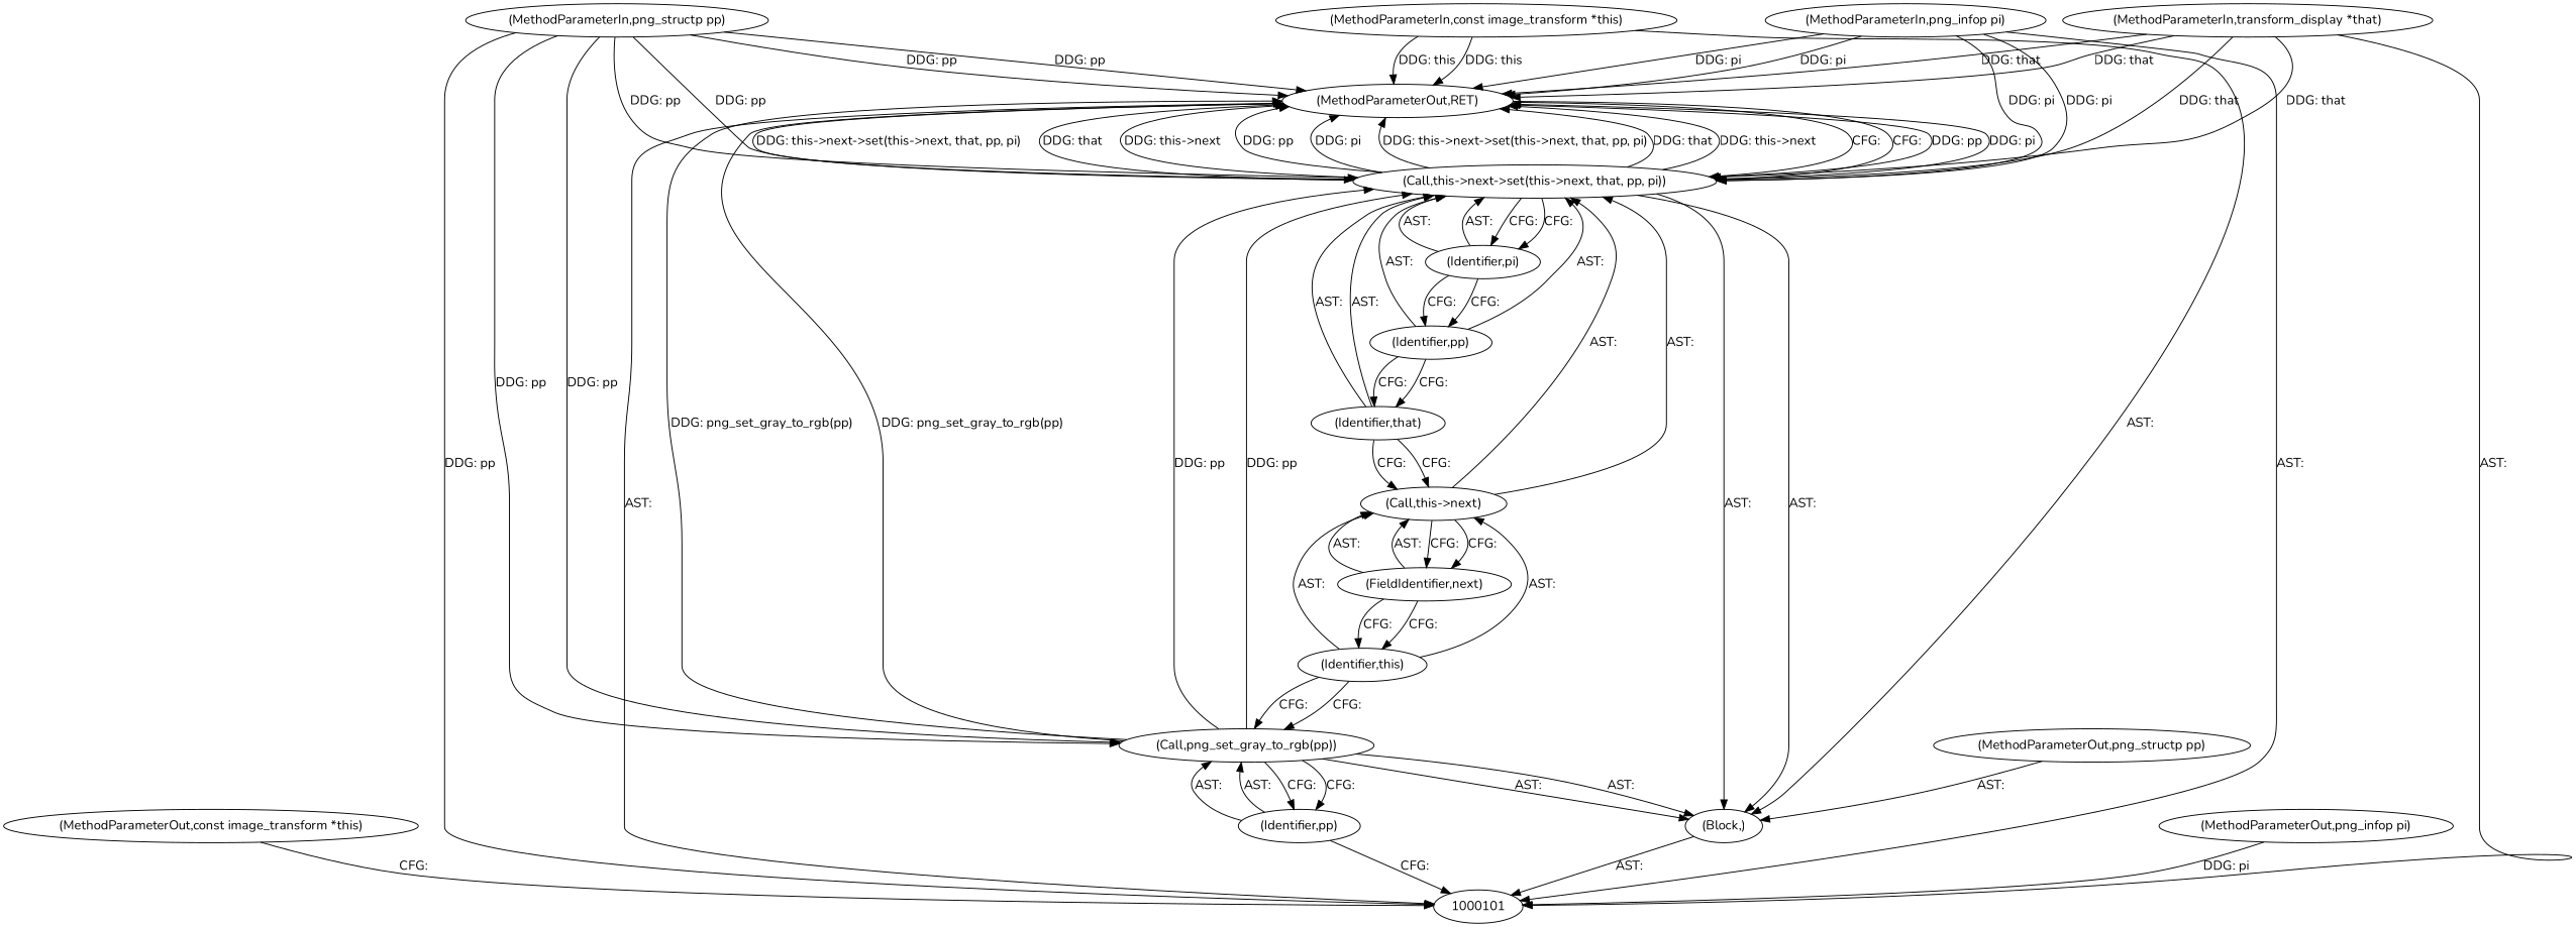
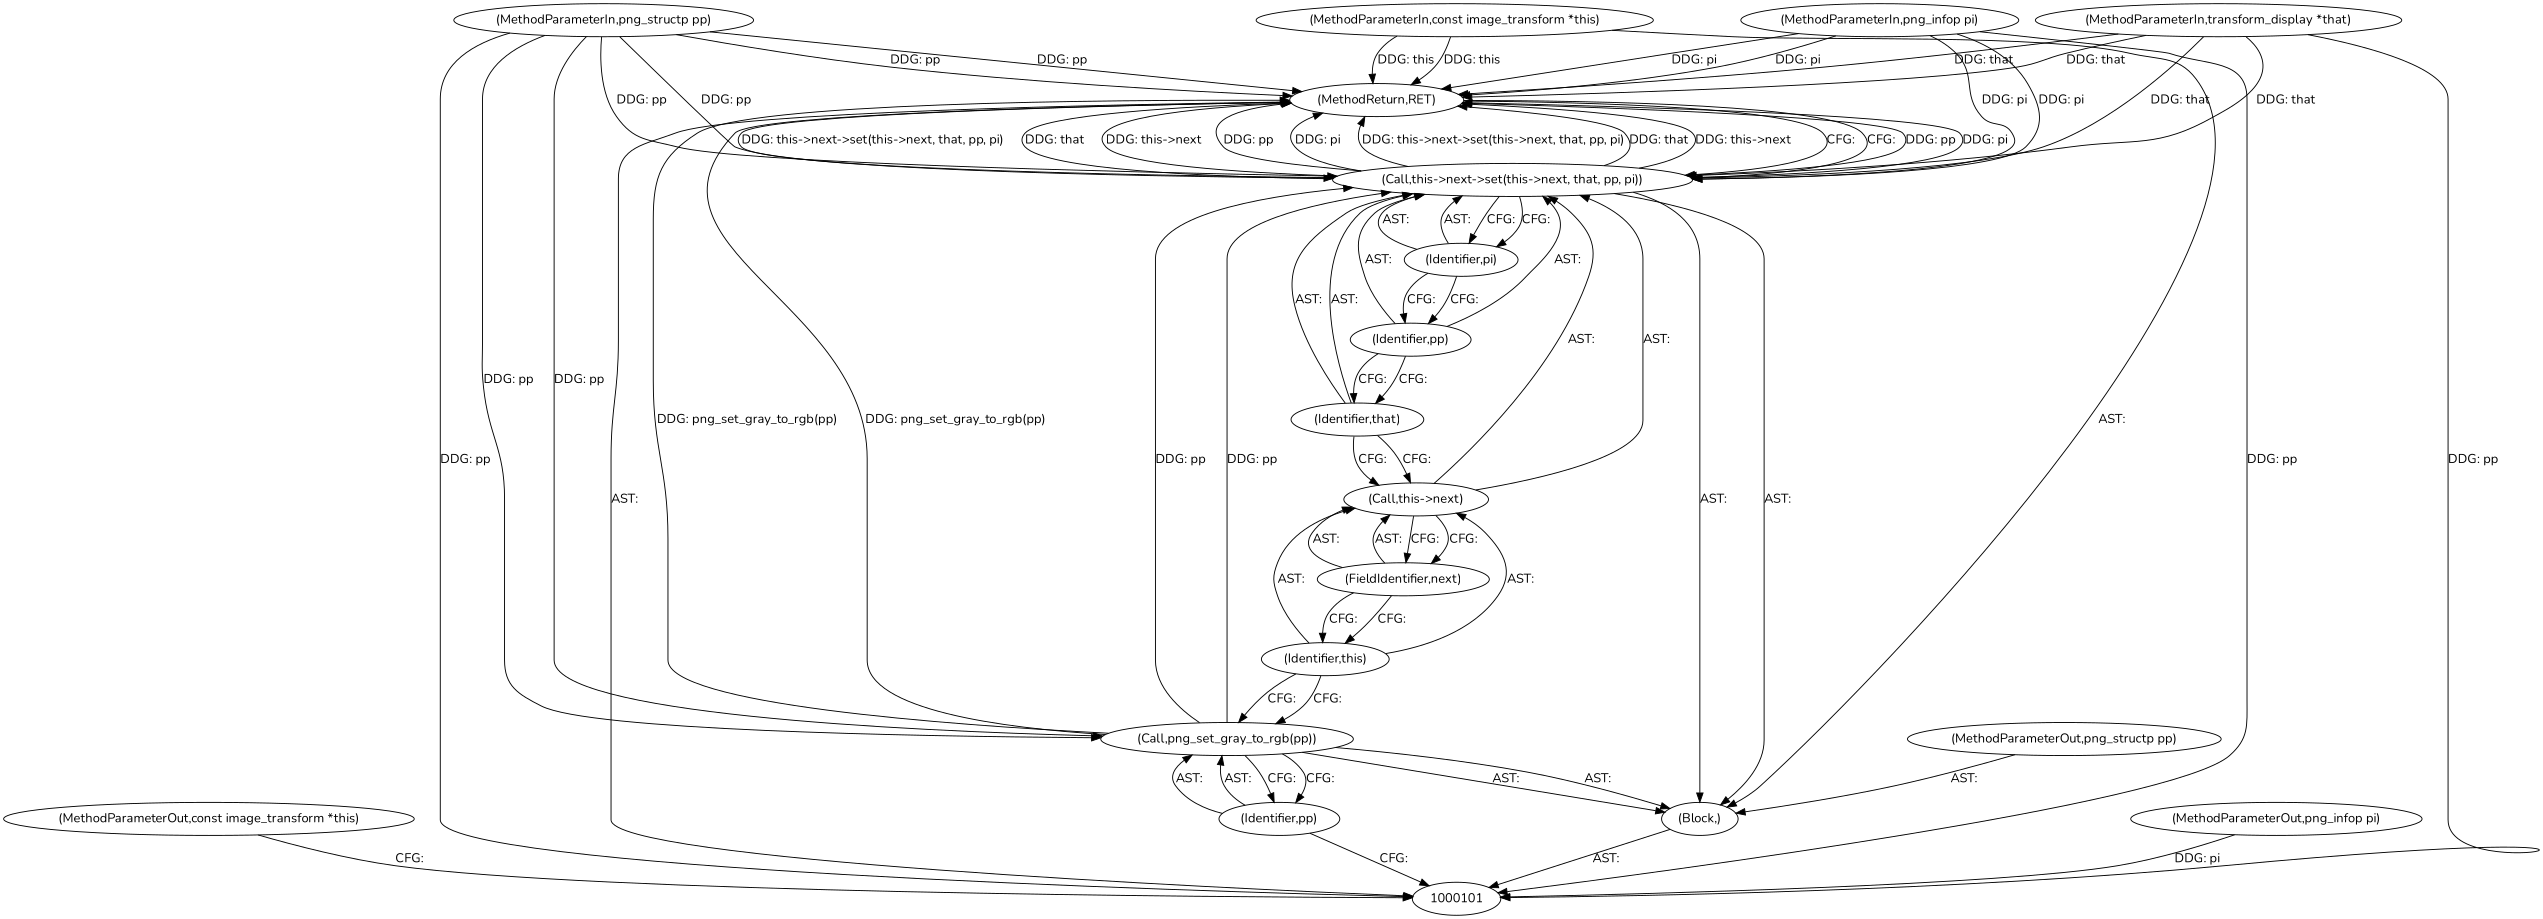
  digraph {
    fontname=Nunito
    node [fontname=Nunito]
    edge [fontname=Nunito]
-   n1 [label="(MethodParameterOut,RET)"]
+   n1 [label="(MethodReturn,RET)"]
    n2 [label="(Call,this->next->set(this->next, that, pp, pi))"]
    1000101
    n4 [label="(Block,)"]
    n5 [label="(Identifier,pi)"]
    n6 [label="(MethodParameterIn,const image_transform *this)"]
    n7 [label="(MethodParameterOut,const image_transform *this)"]
    n8 [label="(MethodParameterIn,png_structp pp)"]
    n9 [label="(Call,png_set_gray_to_rgb(pp))"]
    n10 [label="(Identifier,pp)"]
    n11 [label="(MethodParameterOut,png_structp pp)"]
    n12 [label="(MethodParameterIn,png_infop pi)"]
    n13 [label="(MethodParameterOut,png_infop pi)"]
    n14 [label="(MethodParameterIn,transform_display *that)"]
    n15 [label="(Call,this->next)"]
    n16 [label="(FieldIdentifier,next)"]
    n17 [label="(Identifier,this)"]
    n18 [label="(Identifier,that)"]
    n19 [label="(Identifier,pp)"]
    n1 -> n2 [label="CFG: "]
    n1 -> n2 [label="CFG: "]
    n1 -> 1000101 [label="AST: "]
    n2 -> n1 [label="DDG: pp"]
    n2 -> n1 [label="DDG: pi"]
    n2 -> n1 [label="DDG: this->next->set(this->next, that, pp, pi)"]
    n2 -> n1 [label="DDG: that"]
    n2 -> n1 [label="DDG: this->next"]
    n2 -> n1 [label="DDG: pp"]
    n2 -> n1 [label="DDG: pi"]
    n2 -> n1 [label="DDG: this->next->set(this->next, that, pp, pi)"]
    n2 -> n1 [label="DDG: that"]
    n2 -> n1 [label="DDG: this->next"]
    n2 -> n4 [label="AST: "]
    n2 -> n4 [label="AST: "]
    n2 -> n5 [label="CFG: "]
    n2 -> n5 [label="CFG: "]
    n4 -> 1000101 [label="AST: "]
    n5 -> n2 [label="AST: "]
    n5 -> n2 [label="AST: "]
    n5 -> n19 [label="CFG: "]
    n5 -> n19 [label="CFG: "]
    n6 -> n1 [label="DDG: this"]
    n6 -> n1 [label="DDG: this"]
    n6 -> n4 [label="AST: "]
    n7 -> 1000101 [label="CFG: "]
    n8 -> n1 [label="DDG: pp"]
    n8 -> n1 [label="DDG: pp"]
    n8 -> n2 [label="DDG: pp"]
    n8 -> n2 [label="DDG: pp"]
    n8 -> 1000101 [label="DDG: pp"]
    n8 -> n9 [label="DDG: pp"]
    n8 -> n9 [label="DDG: pp"]
    n9 -> n1 [label="DDG: png_set_gray_to_rgb(pp)"]
    n9 -> n1 [label="DDG: png_set_gray_to_rgb(pp)"]
    n9 -> n2 [label="DDG: pp"]
    n9 -> n2 [label="DDG: pp"]
    n9 -> n4 [label="AST: "]
    n9 -> n4 [label="AST: "]
    n9 -> n10 [label="CFG: "]
    n9 -> n10 [label="CFG: "]
    n10 -> 1000101 [label="CFG: "]
    n10 -> n9 [label="AST: "]
    n10 -> n9 [label="AST: "]
    n11 -> n4 [label="AST: "]
    n12 -> n1 [label="DDG: pi"]
    n12 -> n1 [label="DDG: pi"]
    n12 -> n2 [label="DDG: pi"]
    n12 -> n2 [label="DDG: pi"]
-   n12 -> 1000101 [label="AST: "]
+   n12 -> 1000101 [label="DDG: pp"]
    n13 -> 1000101 [label="DDG: pi"]
    n14 -> n1 [label="DDG: that"]
    n14 -> n1 [label="DDG: that"]
    n14 -> n2 [label="DDG: that"]
    n14 -> n2 [label="DDG: that"]
-   n14 -> 1000101 [label="AST: "]
+   n14 -> 1000101 [label="DDG: pp"]
    n15 -> n2 [label="AST: "]
    n15 -> n2 [label="AST: "]
    n15 -> n16 [label="CFG: "]
    n15 -> n16 [label="CFG: "]
    n16 -> n15 [label="AST: "]
    n16 -> n15 [label="AST: "]
    n16 -> n17 [label="CFG: "]
    n16 -> n17 [label="CFG: "]
    n17 -> n9 [label="CFG: "]
    n17 -> n9 [label="CFG: "]
    n17 -> n15 [label="AST: "]
    n17 -> n15 [label="AST: "]
    n18 -> n2 [label="AST: "]
    n18 -> n2 [label="AST: "]
    n18 -> n15 [label="CFG: "]
    n18 -> n15 [label="CFG: "]
    n19 -> n2 [label="AST: "]
    n19 -> n2 [label="AST: "]
    n19 -> n18 [label="CFG: "]
    n19 -> n18 [label="CFG: "]
  }
